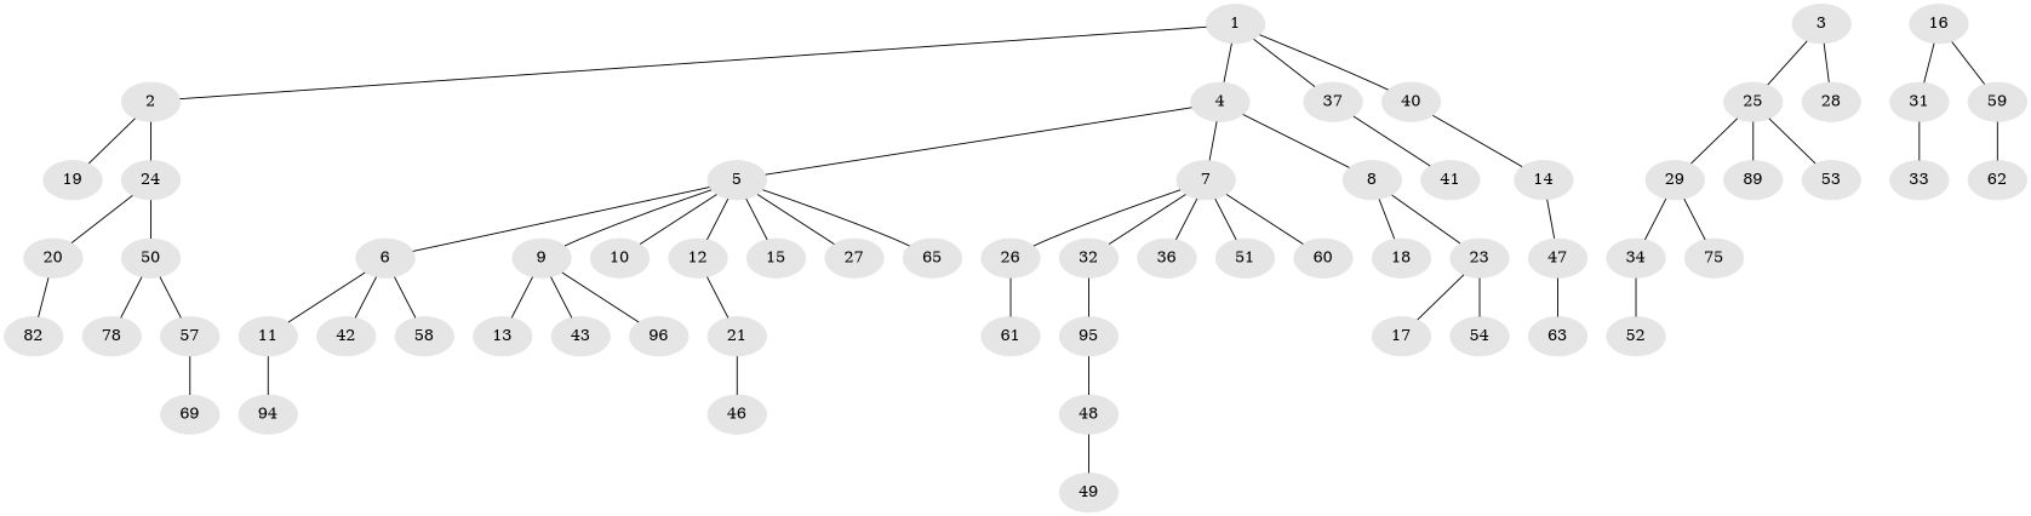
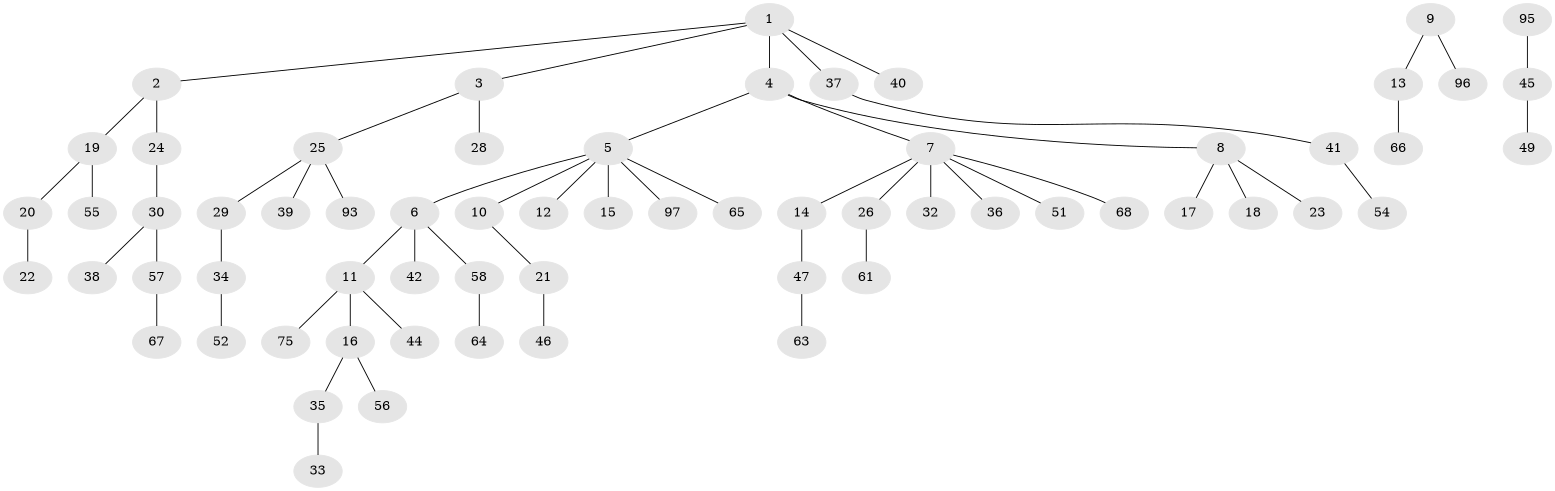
  graph {
    node [color=gray90 style=filled]
    1
    2
    3
    4
    37
    40
    19
    24
    25
    28
    5
    7
    8
    41
    20
-   30 [label=50]
+   55
+   30
    29
-   39 [label=89]
-   53
+   39
+   53 [label=93]
    34
    n22 [label=75]
    6
    9
    10
    12
    15
-   27
+   27 [label=97]
    65
    14
    26
    32
    36
    51
-   60
+   60 [label=68]
    17
    18
    23
    11
    42
    58
    13
-   43
    n44 [label=96]
    21
    16
-   44 [label=94]
+   44
+   64
    47
    61
    n51 [label=95]
-   31
-   59
+   66
+   31 [label=35]
+   59 [label=56]
    46
    63
    33
-   62
-   22 [label=82]
-   38 [label=78]
+   22
+   38
    57
    52
-   67 [label=69]
-   48
+   67
+   48 [label=45]
    54
    49
    1 -- 2
+   1 -- 3
    1 -- 4
    1 -- 37
    1 -- 40
    2 -- 19
    2 -- 24
    3 -- 25
    3 -- 28
    4 -- 5
    4 -- 7
    4 -- 8
    37 -- 41
-   24 -- 20
+   19 -- 20
+   19 -- 55
    24 -- 30
    25 -- 29
    25 -- 39
    25 -- 53
    5 -- 6
-   5 -- 9
    5 -- 10
    5 -- 12
    5 -- 15
    5 -- 27
    5 -- 65
-   40 -- 14
+   7 -- 14
    7 -- 26
    7 -- 32
    7 -- 36
    7 -- 51
    7 -- 60
-   23 -- 17
+   8 -- 17
    8 -- 18
    8 -- 23
-   23 -- 54
+   41 -- 54
    20 -- 22
    30 -- 38
    30 -- 57
    29 -- 34
-   29 -- n22
+   11 -- n22
    34 -- 52
    6 -- 11
    6 -- 42
    6 -- 58
    9 -- 13
-   9 -- 43
    9 -- n44
-   12 -- 21
+   10 -- 21
    14 -- 47
    26 -- 61
-   32 -- n51
+   11 -- 16
    11 -- 44
+   58 -- 64
+   13 -- 66
    21 -- 46
    16 -- 31
    16 -- 59
    47 -- 63
    n51 -- 48
    31 -- 33
-   59 -- 62
    57 -- 67
    48 -- 49
  }
